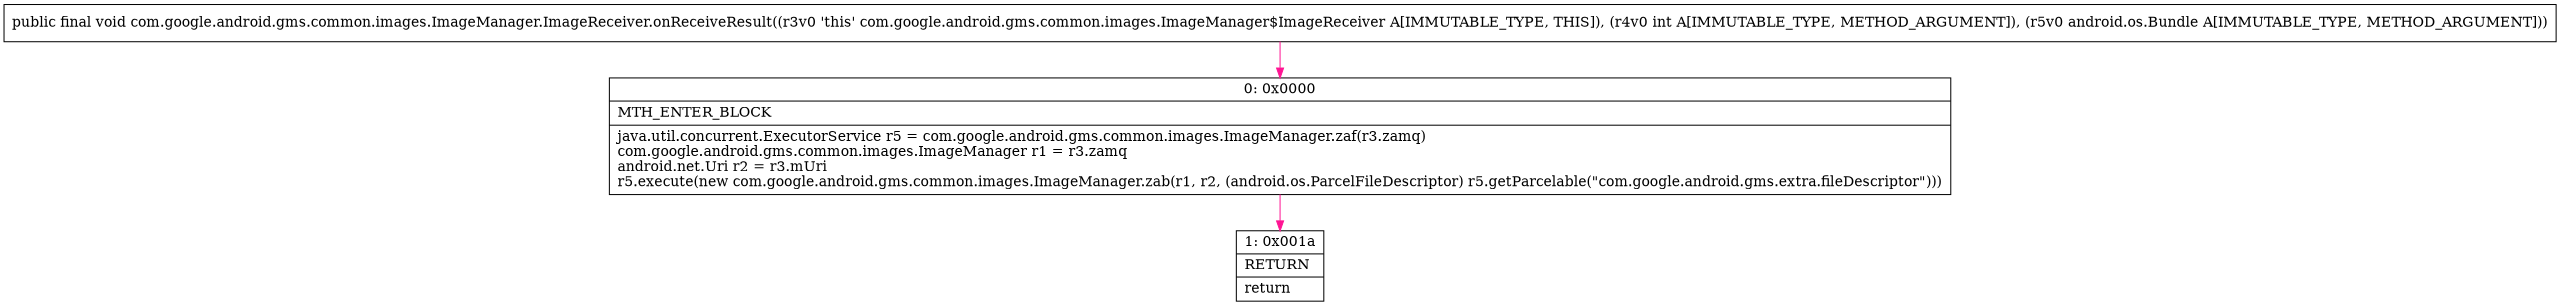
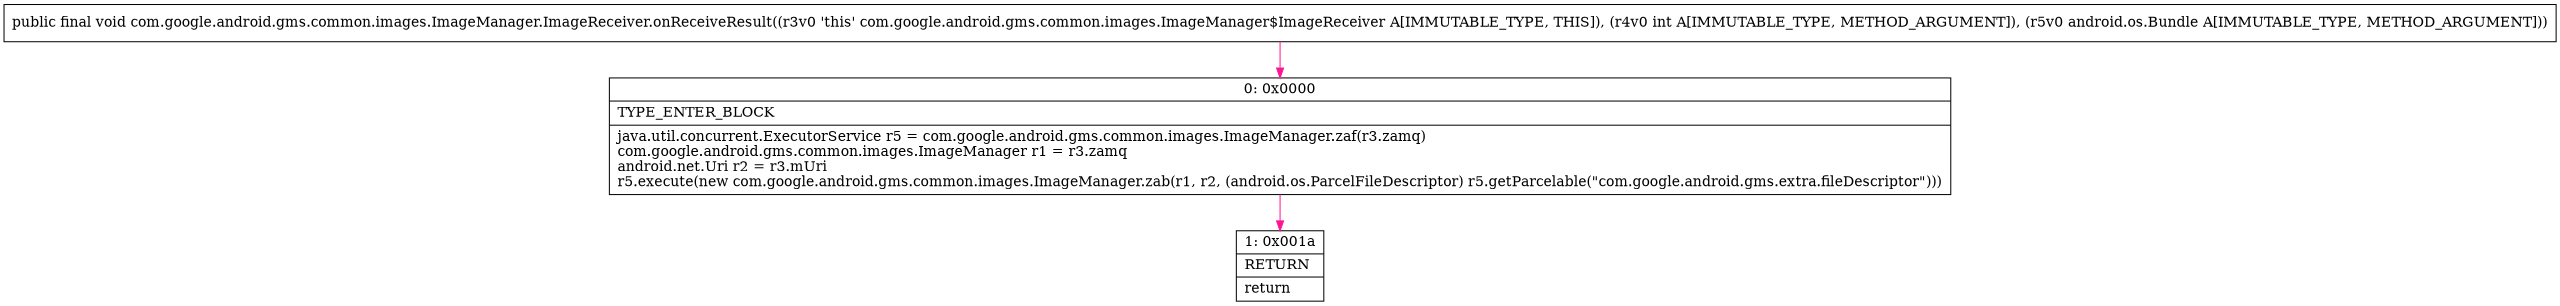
  digraph {
    node [shape=record]
    edge [color=deeppink]
-   n1 [label="{0\:\ 0x0000|MTH_ENTER_BLOCK\l|java.util.concurrent.ExecutorService r5 = com.google.android.gms.common.images.ImageManager.zaf(r3.zamq)\lcom.google.android.gms.common.images.ImageManager r1 = r3.zamq\landroid.net.Uri r2 = r3.mUri\lr5.execute(new com.google.android.gms.common.images.ImageManager.zab(r1, r2, (android.os.ParcelFileDescriptor) r5.getParcelable(\"com.google.android.gms.extra.fileDescriptor\")))\l}"]
+   n1 [label="{0\:\ 0x0000|TYPE_ENTER_BLOCK\l|java.util.concurrent.ExecutorService r5 = com.google.android.gms.common.images.ImageManager.zaf(r3.zamq)\lcom.google.android.gms.common.images.ImageManager r1 = r3.zamq\landroid.net.Uri r2 = r3.mUri\lr5.execute(new com.google.android.gms.common.images.ImageManager.zab(r1, r2, (android.os.ParcelFileDescriptor) r5.getParcelable(\"com.google.android.gms.extra.fileDescriptor\")))\l}"]
    n2 [label="{1\:\ 0x001a|RETURN\l|return\l}"]
    n3 [label="{public final void com.google.android.gms.common.images.ImageManager.ImageReceiver.onReceiveResult((r3v0 'this' com.google.android.gms.common.images.ImageManager$ImageReceiver A[IMMUTABLE_TYPE, THIS]), (r4v0 int A[IMMUTABLE_TYPE, METHOD_ARGUMENT]), (r5v0 android.os.Bundle A[IMMUTABLE_TYPE, METHOD_ARGUMENT])) }"]
    n1 -> n2
    n3 -> n1
  }
